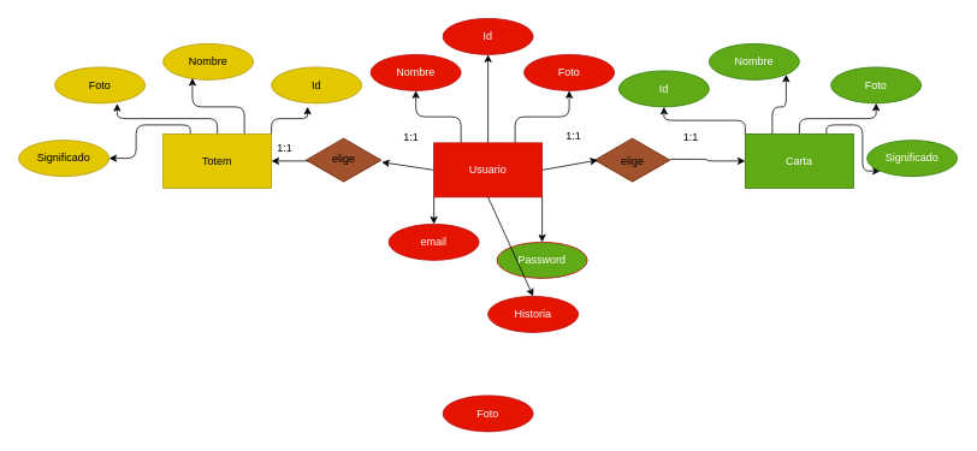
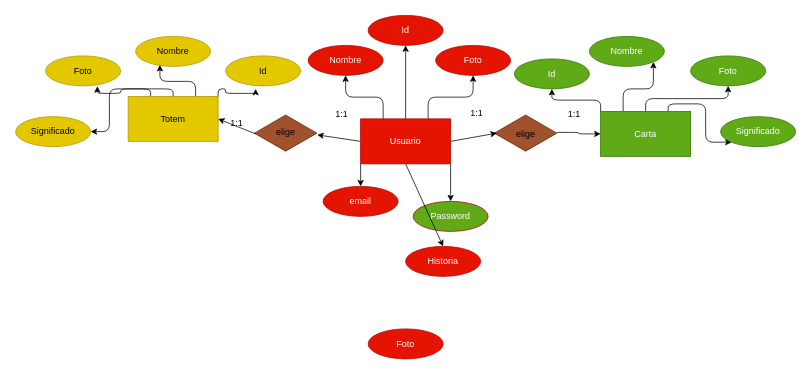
  <mxCell id="0" />
  <mxCell id="1" parent="0" />
  <mxCell id="2" value="1:1" style="text;html=1;strokeColor=none;fillColor=none;align=center;verticalAlign=middle;whiteSpace=wrap;overflow=hidden;" parent="1" vertex="1"><mxGeometry x="300" y="154" width="30" height="20" as="geometry" /></mxCell>
  <mxCell id="3" value="1:1" style="text;html=1;strokeColor=none;fillColor=none;align=center;verticalAlign=middle;whiteSpace=wrap;overflow=hidden;" parent="1" vertex="1"><mxGeometry x="750" y="142" width="30" height="20" as="geometry" /></mxCell>
  <mxCell id="4" value="" style="html=1;whiteSpace=wrap;aspect=fixed;shape=isoRectangle;strokeColor=#6D1F00;fillColor=#a0522d;fontColor=#ffffff;" parent="1" vertex="1"><mxGeometry x="338.34" y="152" width="83.33" height="50" as="geometry" /></mxCell>
  <mxCell id="5" value="elige" style="text;strokeColor=none;fillColor=none;align=left;verticalAlign=top;spacingLeft=4;spacingRight=4;overflow=hidden;rotatable=0;points=[[0,0.5],[1,0.5]];portConstraint=eastwest;" parent="1" vertex="1"><mxGeometry x="361.67" y="162" width="60" height="26" as="geometry" /></mxCell>
  <mxCell id="6" style="edgeStyle=none;html=1;exitX=0;exitY=0.5;exitDx=0;exitDy=0;entryX=1.006;entryY=0.546;entryDx=0;entryDy=0;entryPerimeter=0;" parent="1" source="26" target="4" edge="1"><mxGeometry relative="1" as="geometry"><mxPoint x="480" y="165" as="sourcePoint" /></mxGeometry></mxCell>
  <mxCell id="7" value="1:1" style="text;html=1;strokeColor=none;fillColor=none;align=center;verticalAlign=middle;whiteSpace=wrap;overflow=hidden;" parent="1" vertex="1"><mxGeometry x="440" y="142" width="30" height="20" as="geometry" /></mxCell>
  <mxCell id="8" value="" style="html=1;whiteSpace=wrap;aspect=fixed;shape=isoRectangle;strokeColor=#6D1F00;fillColor=#a0522d;fontColor=#ffffff;" parent="1" vertex="1"><mxGeometry x="658.34" y="152" width="83.33" height="50" as="geometry" /></mxCell>
  <mxCell id="9" style="edgeStyle=orthogonalEdgeStyle;html=1;exitX=1;exitY=0.5;exitDx=0;exitDy=0;entryX=0;entryY=0.5;entryDx=0;entryDy=0;" parent="1" source="10" target="36" edge="1"><mxGeometry relative="1" as="geometry" /></mxCell>
  <mxCell id="10" value="elige" style="text;strokeColor=none;fillColor=none;align=left;verticalAlign=top;spacingLeft=4;spacingRight=4;overflow=hidden;rotatable=0;points=[[0,0.5],[1,0.5]];portConstraint=eastwest;" parent="1" vertex="1"><mxGeometry x="681.67" y="164" width="60" height="24" as="geometry" /></mxCell>
  <mxCell id="11" style="edgeStyle=none;html=1;entryX=0.04;entryY=0.5;entryDx=0;entryDy=0;entryPerimeter=0;exitX=1;exitY=0.5;exitDx=0;exitDy=0;" parent="1" source="26" target="8" edge="1"><mxGeometry relative="1" as="geometry"><mxPoint x="610" y="165" as="sourcePoint" /></mxGeometry></mxCell>
  <mxCell id="12" value="1:1" style="text;html=1;strokeColor=none;fillColor=none;align=center;verticalAlign=middle;whiteSpace=wrap;overflow=hidden;" parent="1" vertex="1"><mxGeometry x="620" y="140" width="30" height="20" as="geometry" /></mxCell>
  <mxCell id="13" value="Id" style="ellipse;whiteSpace=wrap;html=1;align=center;newEdgeStyle={&quot;edgeStyle&quot;:&quot;entityRelationEdgeStyle&quot;,&quot;startArrow&quot;:&quot;none&quot;,&quot;endArrow&quot;:&quot;none&quot;,&quot;segment&quot;:10,&quot;curved&quot;:1};treeFolding=1;treeMoving=1;strokeColor=#B09500;fillColor=#e3c800;fontColor=#000000;" parent="1" vertex="1"><mxGeometry x="300" y="74" width="100" height="40" as="geometry" /></mxCell>
  <mxCell id="14" value="Nombre" style="ellipse;whiteSpace=wrap;html=1;align=center;newEdgeStyle={&quot;edgeStyle&quot;:&quot;entityRelationEdgeStyle&quot;,&quot;startArrow&quot;:&quot;none&quot;,&quot;endArrow&quot;:&quot;none&quot;,&quot;segment&quot;:10,&quot;curved&quot;:1};treeFolding=1;treeMoving=1;strokeColor=#B09500;fillColor=#e3c800;fontColor=#000000;" parent="1" vertex="1"><mxGeometry x="180" y="48" width="100" height="40" as="geometry" /></mxCell>
  <mxCell id="15" value="Foto" style="ellipse;whiteSpace=wrap;html=1;align=center;newEdgeStyle={&quot;edgeStyle&quot;:&quot;entityRelationEdgeStyle&quot;,&quot;startArrow&quot;:&quot;none&quot;,&quot;endArrow&quot;:&quot;none&quot;,&quot;segment&quot;:10,&quot;curved&quot;:1};treeFolding=1;treeMoving=1;strokeColor=#B09500;fillColor=#e3c800;fontColor=#000000;" parent="1" vertex="1"><mxGeometry x="60" y="74" width="100" height="40" as="geometry" /></mxCell>
  <mxCell id="16" style="edgeStyle=orthogonalEdgeStyle;html=1;exitX=0.5;exitY=0;exitDx=0;exitDy=0;entryX=0.69;entryY=1.012;entryDx=0;entryDy=0;entryPerimeter=0;" parent="1" source="20" target="15" edge="1"><mxGeometry relative="1" as="geometry" /></mxCell>
  <mxCell id="17" style="edgeStyle=orthogonalEdgeStyle;html=1;exitX=0.75;exitY=0;exitDx=0;exitDy=0;entryX=0.324;entryY=0.952;entryDx=0;entryDy=0;entryPerimeter=0;" parent="1" source="20" target="14" edge="1"><mxGeometry relative="1" as="geometry" /></mxCell>
  <mxCell id="18" style="edgeStyle=orthogonalEdgeStyle;html=1;exitX=1;exitY=0;exitDx=0;exitDy=0;entryX=0.4;entryY=1.1;entryDx=0;entryDy=0;entryPerimeter=0;" parent="1" source="20" target="13" edge="1"><mxGeometry relative="1" as="geometry" /></mxCell>
  <mxCell id="19" style="edgeStyle=orthogonalEdgeStyle;html=1;exitX=0.25;exitY=0;exitDx=0;exitDy=0;entryX=1;entryY=0.5;entryDx=0;entryDy=0;" parent="1" source="20" target="42" edge="1"><mxGeometry relative="1" as="geometry" /></mxCell>
- <mxCell id="20" value="Totem" style="whiteSpace=wrap;html=1;align=center;treeFolding=1;treeMoving=1;newEdgeStyle={&quot;edgeStyle&quot;:&quot;elbowEdgeStyle&quot;,&quot;startArrow&quot;:&quot;none&quot;,&quot;endArrow&quot;:&quot;none&quot;};strokeColor=#B09500;fillColor=#e3c800;fontColor=#000000;" parent="1" vertex="1"><mxGeometry x="180" y="148" width="120" height="60" as="geometry" /></mxCell>
+ <mxCell id="20" value="Totem" style="whiteSpace=wrap;html=1;align=center;treeFolding=1;treeMoving=1;newEdgeStyle={&quot;edgeStyle&quot;:&quot;elbowEdgeStyle&quot;,&quot;startArrow&quot;:&quot;none&quot;,&quot;endArrow&quot;:&quot;none&quot;};strokeColor=#B09500;fillColor=#e3c800;fontColor=#000000;" parent="1" vertex="1"><mxGeometry x="170" y="128" width="120" height="60" as="geometry" /></mxCell>
  <mxCell id="21" style="edgeStyle=orthogonalEdgeStyle;html=1;exitX=0.25;exitY=0;exitDx=0;exitDy=0;entryX=0.5;entryY=1;entryDx=0;entryDy=0;" parent="1" source="26" target="28" edge="1"><mxGeometry relative="1" as="geometry" /></mxCell>
  <mxCell id="22" style="edgeStyle=orthogonalEdgeStyle;html=1;exitX=0.5;exitY=0;exitDx=0;exitDy=0;entryX=0.5;entryY=1;entryDx=0;entryDy=0;" parent="1" source="26" target="27" edge="1"><mxGeometry relative="1" as="geometry" /></mxCell>
  <mxCell id="23" style="edgeStyle=orthogonalEdgeStyle;html=1;exitX=0.75;exitY=0;exitDx=0;exitDy=0;entryX=0.5;entryY=1;entryDx=0;entryDy=0;" parent="1" source="26" target="30" edge="1"><mxGeometry relative="1" as="geometry" /></mxCell>
  <mxCell id="24" style="edgeStyle=orthogonalEdgeStyle;html=1;exitX=0;exitY=1;exitDx=0;exitDy=0;entryX=0.5;entryY=0;entryDx=0;entryDy=0;" parent="1" source="26" target="29" edge="1"><mxGeometry relative="1" as="geometry" /></mxCell>
  <mxCell id="25" style="edgeStyle=orthogonalEdgeStyle;html=1;exitX=1;exitY=1;exitDx=0;exitDy=0;entryX=0.5;entryY=0;entryDx=0;entryDy=0;" parent="1" source="26" target="31" edge="1"><mxGeometry relative="1" as="geometry" /></mxCell>
  <mxCell id="26" value="Usuario" style="whiteSpace=wrap;html=1;align=center;treeFolding=1;treeMoving=1;newEdgeStyle={&quot;edgeStyle&quot;:&quot;elbowEdgeStyle&quot;,&quot;startArrow&quot;:&quot;none&quot;,&quot;endArrow&quot;:&quot;none&quot;};strokeColor=#B20000;fillColor=#e51400;fontColor=#ffffff;" parent="1" vertex="1"><mxGeometry x="480" y="158" width="120" height="60" as="geometry" /></mxCell>
  <mxCell id="27" value="Id" style="ellipse;whiteSpace=wrap;html=1;align=center;newEdgeStyle={&quot;edgeStyle&quot;:&quot;entityRelationEdgeStyle&quot;,&quot;startArrow&quot;:&quot;none&quot;,&quot;endArrow&quot;:&quot;none&quot;,&quot;segment&quot;:10,&quot;curved&quot;:1};treeFolding=1;treeMoving=1;strokeColor=#B20000;fillColor=#e51400;fontColor=#ffffff;" parent="1" vertex="1"><mxGeometry x="490" y="20" width="100" height="40" as="geometry" /></mxCell>
  <mxCell id="28" value="Nombre" style="ellipse;whiteSpace=wrap;html=1;align=center;newEdgeStyle={&quot;edgeStyle&quot;:&quot;entityRelationEdgeStyle&quot;,&quot;startArrow&quot;:&quot;none&quot;,&quot;endArrow&quot;:&quot;none&quot;,&quot;segment&quot;:10,&quot;curved&quot;:1};treeFolding=1;treeMoving=1;strokeColor=#B20000;fillColor=#e51400;fontColor=#ffffff;" parent="1" vertex="1"><mxGeometry x="410" y="60" width="100" height="40" as="geometry" /></mxCell>
  <mxCell id="29" value="email" style="ellipse;whiteSpace=wrap;html=1;align=center;newEdgeStyle={&quot;edgeStyle&quot;:&quot;entityRelationEdgeStyle&quot;,&quot;startArrow&quot;:&quot;none&quot;,&quot;endArrow&quot;:&quot;none&quot;,&quot;segment&quot;:10,&quot;curved&quot;:1};treeFolding=1;treeMoving=1;strokeColor=#B20000;fillColor=#e51400;fontColor=#ffffff;" parent="1" vertex="1"><mxGeometry x="430" y="248" width="100" height="40" as="geometry" /></mxCell>
  <mxCell id="30" value="Foto" style="ellipse;whiteSpace=wrap;html=1;align=center;newEdgeStyle={&quot;edgeStyle&quot;:&quot;entityRelationEdgeStyle&quot;,&quot;startArrow&quot;:&quot;none&quot;,&quot;endArrow&quot;:&quot;none&quot;,&quot;segment&quot;:10,&quot;curved&quot;:1};treeFolding=1;treeMoving=1;strokeColor=#B20000;fillColor=#e51400;fontColor=#ffffff;" parent="1" vertex="1"><mxGeometry x="580" y="60" width="100" height="40" as="geometry" /></mxCell>
  <mxCell id="31" value="Password" style="ellipse;whiteSpace=wrap;html=1;align=center;newEdgeStyle={&quot;edgeStyle&quot;:&quot;entityRelationEdgeStyle&quot;,&quot;startArrow&quot;:&quot;none&quot;,&quot;endArrow&quot;:&quot;none&quot;,&quot;segment&quot;:10,&quot;curved&quot;:1};treeFolding=1;treeMoving=1;strokeColor=#B20000;fillColor=#60a917;fontColor=#ffffff;" parent="1" vertex="1"><mxGeometry x="550" y="268" width="100" height="40" as="geometry" /></mxCell>
  <mxCell id="32" style="edgeStyle=orthogonalEdgeStyle;html=1;exitX=0;exitY=0;exitDx=0;exitDy=0;entryX=0.5;entryY=1;entryDx=0;entryDy=0;" parent="1" source="36" target="37" edge="1"><mxGeometry relative="1" as="geometry" /></mxCell>
  <mxCell id="33" style="edgeStyle=orthogonalEdgeStyle;html=1;exitX=0.25;exitY=0;exitDx=0;exitDy=0;entryX=1;entryY=1;entryDx=0;entryDy=0;" parent="1" source="36" target="38" edge="1"><mxGeometry relative="1" as="geometry" /></mxCell>
  <mxCell id="34" style="edgeStyle=orthogonalEdgeStyle;html=1;exitX=0.5;exitY=0;exitDx=0;exitDy=0;entryX=0.5;entryY=1;entryDx=0;entryDy=0;" parent="1" source="36" target="39" edge="1"><mxGeometry relative="1" as="geometry" /></mxCell>
  <mxCell id="35" style="edgeStyle=orthogonalEdgeStyle;html=1;exitX=0.75;exitY=0;exitDx=0;exitDy=0;entryX=0;entryY=1;entryDx=0;entryDy=0;" parent="1" source="36" target="40" edge="1"><mxGeometry relative="1" as="geometry" /></mxCell>
- <mxCell id="36" value="Carta" style="whiteSpace=wrap;html=1;align=center;treeFolding=1;treeMoving=1;newEdgeStyle={&quot;edgeStyle&quot;:&quot;elbowEdgeStyle&quot;,&quot;startArrow&quot;:&quot;none&quot;,&quot;endArrow&quot;:&quot;none&quot;};strokeColor=#2D7600;fillColor=#60a917;fontColor=#ffffff;" parent="1" vertex="1"><mxGeometry x="825" y="148" width="120" height="60" as="geometry" /></mxCell>
+ <mxCell id="36" value="Carta" style="whiteSpace=wrap;html=1;align=center;treeFolding=1;treeMoving=1;newEdgeStyle={&quot;edgeStyle&quot;:&quot;elbowEdgeStyle&quot;,&quot;startArrow&quot;:&quot;none&quot;,&quot;endArrow&quot;:&quot;none&quot;};strokeColor=#2D7600;fillColor=#60a917;fontColor=#ffffff;" parent="1" vertex="1"><mxGeometry x="800" y="148" width="120" height="60" as="geometry" /></mxCell>
  <mxCell id="37" value="Id" style="ellipse;whiteSpace=wrap;html=1;align=center;newEdgeStyle={&quot;edgeStyle&quot;:&quot;entityRelationEdgeStyle&quot;,&quot;startArrow&quot;:&quot;none&quot;,&quot;endArrow&quot;:&quot;none&quot;,&quot;segment&quot;:10,&quot;curved&quot;:1};treeFolding=1;treeMoving=1;strokeColor=#2D7600;fillColor=#60a917;fontColor=#ffffff;" parent="1" vertex="1"><mxGeometry x="685" y="78" width="100" height="40" as="geometry" /></mxCell>
  <mxCell id="38" value="Nombre" style="ellipse;whiteSpace=wrap;html=1;align=center;newEdgeStyle={&quot;edgeStyle&quot;:&quot;entityRelationEdgeStyle&quot;,&quot;startArrow&quot;:&quot;none&quot;,&quot;endArrow&quot;:&quot;none&quot;,&quot;segment&quot;:10,&quot;curved&quot;:1};treeFolding=1;treeMoving=1;strokeColor=#2D7600;fillColor=#60a917;fontColor=#ffffff;" parent="1" vertex="1"><mxGeometry x="785" y="48" width="100" height="40" as="geometry" /></mxCell>
  <mxCell id="39" value="Foto" style="ellipse;whiteSpace=wrap;html=1;align=center;newEdgeStyle={&quot;edgeStyle&quot;:&quot;entityRelationEdgeStyle&quot;,&quot;startArrow&quot;:&quot;none&quot;,&quot;endArrow&quot;:&quot;none&quot;,&quot;segment&quot;:10,&quot;curved&quot;:1};treeFolding=1;treeMoving=1;strokeColor=#2D7600;fillColor=#60a917;fontColor=#ffffff;" parent="1" vertex="1"><mxGeometry x="920" y="74" width="100" height="40" as="geometry" /></mxCell>
  <mxCell id="40" value="Significado" style="ellipse;whiteSpace=wrap;html=1;align=center;newEdgeStyle={&quot;edgeStyle&quot;:&quot;entityRelationEdgeStyle&quot;,&quot;startArrow&quot;:&quot;none&quot;,&quot;endArrow&quot;:&quot;none&quot;,&quot;segment&quot;:10,&quot;curved&quot;:1};treeFolding=1;treeMoving=1;strokeColor=#2D7600;fillColor=#60a917;fontColor=#ffffff;" parent="1" vertex="1"><mxGeometry x="960" y="155" width="100" height="40" as="geometry" /></mxCell>
  <mxCell id="41" value="Foto" style="ellipse;whiteSpace=wrap;html=1;align=center;newEdgeStyle={&quot;edgeStyle&quot;:&quot;entityRelationEdgeStyle&quot;,&quot;startArrow&quot;:&quot;none&quot;,&quot;endArrow&quot;:&quot;none&quot;,&quot;segment&quot;:10,&quot;curved&quot;:1};treeFolding=1;treeMoving=1;strokeColor=#B20000;fillColor=#e51400;fontColor=#ffffff;" parent="1" vertex="1"><mxGeometry x="490" y="438" width="100" height="40" as="geometry" /></mxCell>
  <mxCell id="42" value="Significado" style="ellipse;whiteSpace=wrap;html=1;align=center;newEdgeStyle={&quot;edgeStyle&quot;:&quot;entityRelationEdgeStyle&quot;,&quot;startArrow&quot;:&quot;none&quot;,&quot;endArrow&quot;:&quot;none&quot;,&quot;segment&quot;:10,&quot;curved&quot;:1};treeFolding=1;treeMoving=1;strokeColor=#B09500;fillColor=#e3c800;fontColor=#000000;" parent="1" vertex="1"><mxGeometry x="20" y="155" width="100" height="40" as="geometry" /></mxCell>
  <mxCell id="43" value="" style="endArrow=classic;html=1;entryX=1;entryY=0.5;entryDx=0;entryDy=0;" parent="1" target="20" edge="1"><mxGeometry width="50" height="50" relative="1" as="geometry"><mxPoint x="340" y="178" as="sourcePoint" /><mxPoint x="590" y="138" as="targetPoint" /></mxGeometry></mxCell>
  <mxCell id="44" value="Historia" style="ellipse;whiteSpace=wrap;html=1;align=center;newEdgeStyle={&quot;edgeStyle&quot;:&quot;entityRelationEdgeStyle&quot;,&quot;startArrow&quot;:&quot;none&quot;,&quot;endArrow&quot;:&quot;none&quot;,&quot;segment&quot;:10,&quot;curved&quot;:1};treeFolding=1;treeMoving=1;strokeColor=#B20000;fillColor=#e51400;fontColor=#ffffff;" parent="1" vertex="1"><mxGeometry x="540" y="328" width="100" height="40" as="geometry" /></mxCell>
  <mxCell id="45" value="" style="endArrow=classic;html=1;exitX=0.5;exitY=1;exitDx=0;exitDy=0;entryX=0.5;entryY=0;entryDx=0;entryDy=0;" parent="1" source="26" target="44" edge="1"><mxGeometry width="50" height="50" relative="1" as="geometry"><mxPoint x="540" y="188" as="sourcePoint" /><mxPoint x="590" y="138" as="targetPoint" /></mxGeometry></mxCell>
